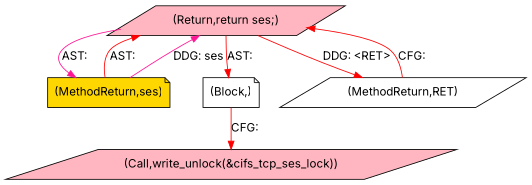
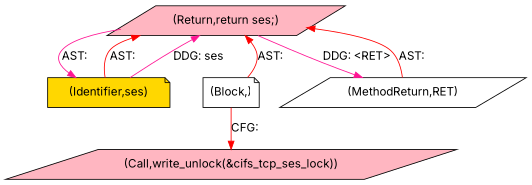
  digraph {
    fontname=Inter
    node [fillcolor=lightpink fontname=Inter shape=parallelogram style=filled]
    edge [color=red fontname=Inter]
    n1 [label="(Return,return ses;)"]
-   n2 [fillcolor=gold label="(MethodReturn,ses)" shape=note]
+   n2 [fillcolor=gold label="(Identifier,ses)" shape=note]
    n3 [fillcolor=white label="(Block,)" shape=note]
    n4 [fillcolor=white label="(MethodReturn,RET)"]
    n5 [label="(Call,write_unlock(&cifs_tcp_ses_lock))"]
    n1 -> n2 [color=deeppink label="AST: "]
-   n1 -> n3 [label="AST: "]
-   n1 -> n4 [label="DDG: <RET>"]
+   n3 -> n1 [label="AST: "]
+   n1 -> n4 [color=deeppink label="DDG: <RET>"]
    n2 -> n1 [label="AST: "]
    n2 -> n1 [color=deeppink label="DDG: ses"]
    n3 -> n5 [label="CFG: "]
-   n4 -> n1 [label="CFG: "]
+   n4 -> n1 [label="AST: "]
  }
